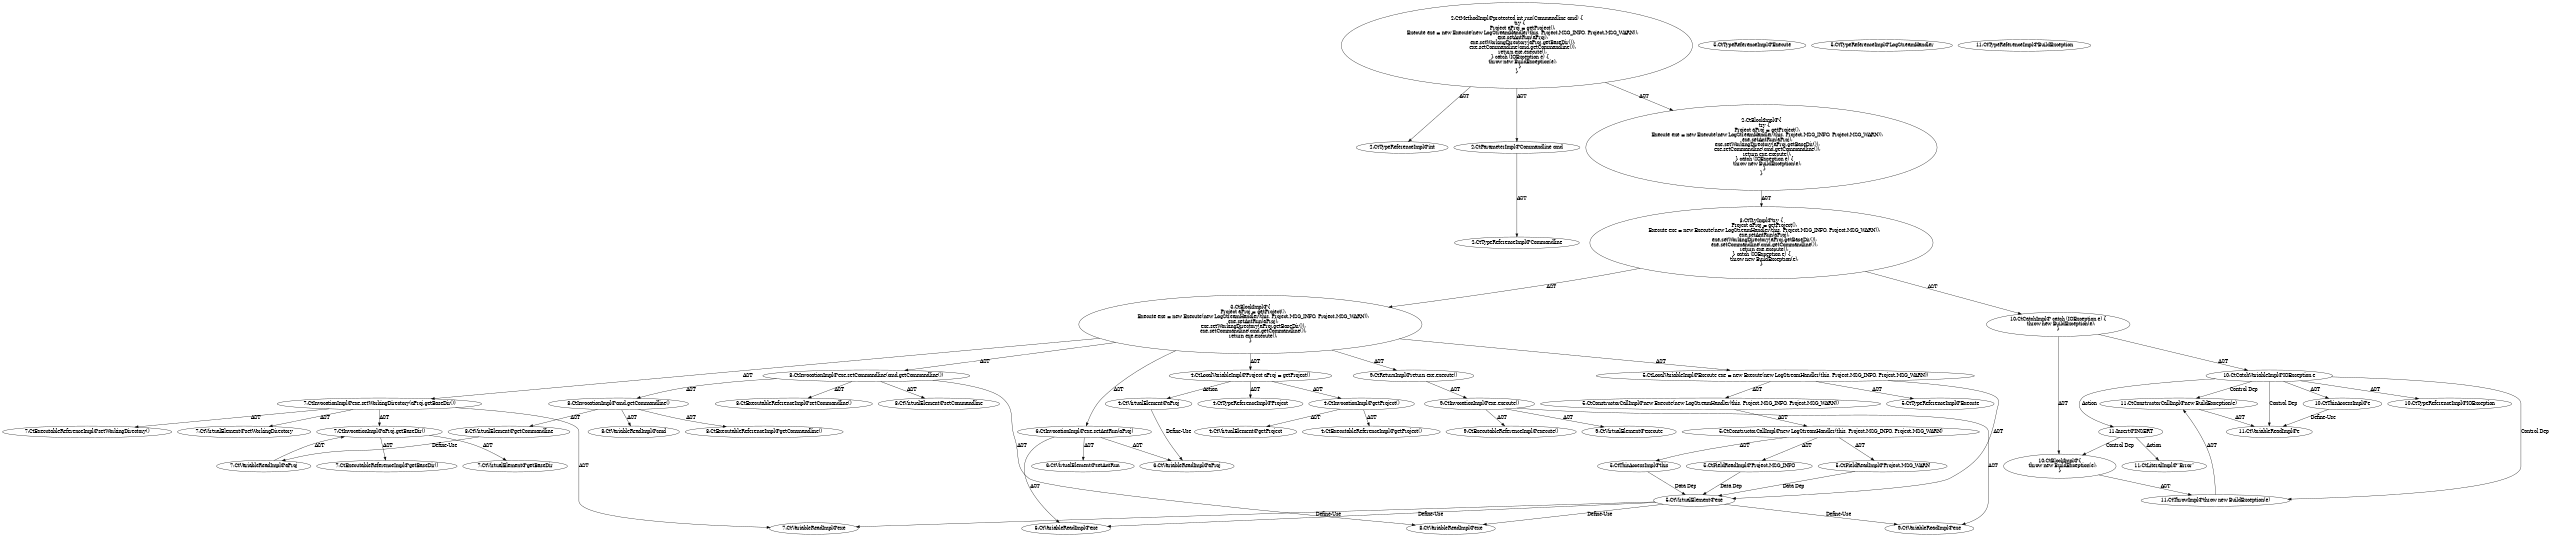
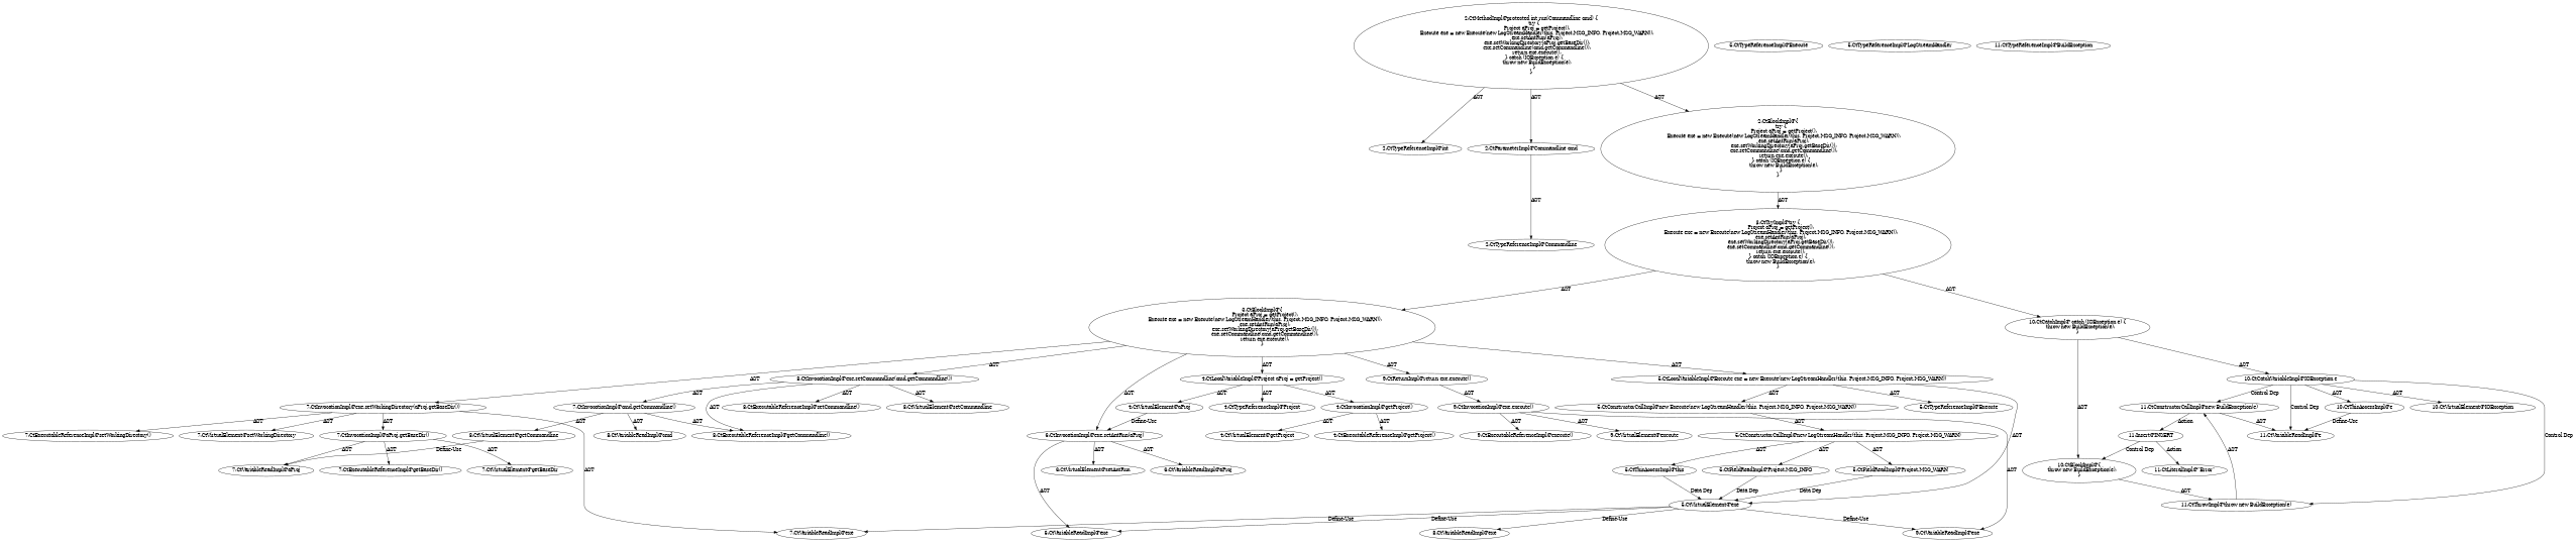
  digraph {
    node [shape=ellipse]
    n1 [label="2:CtTypeReferenceImpl@int"]
    n2 [label="2:CtParameterImpl@Commandline cmd"]
    n3 [label="2:CtTypeReferenceImpl@Commandline"]
    n4 [label="4:CtTypeReferenceImpl@Project"]
    n5 [label="4:CtExecutableReferenceImpl@getProject()"]
    n6 [label="4:CtVirtualElement@getProject"]
    n7 [label="4:CtInvocationImpl@getProject()"]
    n8 [label="4:CtVirtualElement@aProj"]
    n9 [label="6:CtVariableReadImpl@aProj"]
    n10 [label="7:CtVariableReadImpl@aProj"]
    n11 [label="4:CtLocalVariableImpl@Project aProj = getProject()"]
    n12 [label="5:CtTypeReferenceImpl@Execute"]
    n13 [label="5:CtTypeReferenceImpl@Execute"]
    n14 [label="5:CtTypeReferenceImpl@LogStreamHandler"]
    n15 [label="5:CtThisAccessImpl@this"]
    n16 [label="5:CtVirtualElement@exe"]
    n17 [label="6:CtVariableReadImpl@exe"]
    n18 [label="7:CtVariableReadImpl@exe"]
    n19 [label="8:CtVariableReadImpl@exe"]
    n20 [label="9:CtVariableReadImpl@exe"]
    n21 [label="5:CtFieldReadImpl@Project.MSG_INFO"]
    n22 [label="5:CtFieldReadImpl@Project.MSG_WARN"]
    n23 [label="5:CtConstructorCallImpl@new LogStreamHandler(this, Project.MSG_INFO, Project.MSG_WARN)"]
    n24 [label="5:CtConstructorCallImpl@new Execute(new LogStreamHandler(this, Project.MSG_INFO, Project.MSG_WARN))"]
    n25 [label="5:CtLocalVariableImpl@Execute exe = new Execute(new LogStreamHandler(this, Project.MSG_INFO, Project.MSG_WARN))"]
    n26 [label="6:CtVirtualElement@setAntRun"]
    n27 [label="6:CtInvocationImpl@exe.setAntRun(aProj)"]
    n28 [label="7:CtExecutableReferenceImpl@setWorkingDirectory()"]
    n29 [label="7:CtVirtualElement@setWorkingDirectory"]
    n30 [label="7:CtExecutableReferenceImpl@getBaseDir()"]
    n31 [label="7:CtVirtualElement@getBaseDir"]
    n32 [label="7:CtInvocationImpl@aProj.getBaseDir()"]
    n33 [label="7:CtInvocationImpl@exe.setWorkingDirectory(aProj.getBaseDir())"]
    n34 [label="8:CtExecutableReferenceImpl@setCommandline()"]
    n35 [label="8:CtVirtualElement@setCommandline"]
    n36 [label="8:CtExecutableReferenceImpl@getCommandline()"]
    n37 [label="8:CtVirtualElement@getCommandline"]
    n38 [label="8:CtVariableReadImpl@cmd"]
-   n39 [label="8:CtInvocationImpl@cmd.getCommandline()"]
+   n39 [label="7:CtInvocationImpl@cmd.getCommandline()"]
    n40 [label="8:CtInvocationImpl@exe.setCommandline(cmd.getCommandline())"]
    n41 [label="9:CtExecutableReferenceImpl@execute()"]
    n42 [label="9:CtVirtualElement@execute"]
    n43 [label="9:CtInvocationImpl@exe.execute()"]
    n44 [label="9:CtReturnImpl@return exe.execute()"]
    n45 [label="3:CtBlockImpl@\{\n    Project aProj = getProject();\n    Execute exe = new Execute(new LogStreamHandler(this, Project.MSG_INFO, Project.MSG_WARN));\n    exe.setAntRun(aProj);\n    exe.setWorkingDirectory(aProj.getBaseDir());\n    exe.setCommandline(cmd.getCommandline());\n    return exe.execute();\n\}"]
    n46 [label="10:CtThisAccessImpl@e"]
    n47 [label="11:CtVariableReadImpl@e"]
-   n48 [label="10:CtTypeReferenceImpl@IOException"]
+   n48 [label="10:CtVirtualElement@IOException"]
    n49 [label="10:CtCatchVariableImpl@IOException e"]
    n50 [label="11:CtConstructorCallImpl@new BuildException(e)"]
    n51 [label="11:CtThrowImpl@throw new BuildException(e)"]
    n52 [label="11:Insert@INSERT"]
    n53 [label="10:CtBlockImpl@\{\n    throw new BuildException(e);\n\}"]
    n54 [label="11:CtTypeReferenceImpl@BuildException"]
    n55 [label="11:CtLiteralImpl@\"Error\""]
    n56 [label="10:CtCatchImpl@ catch (IOException e) \{\n    throw new BuildException(e);\n\}"]
    n57 [label="3:CtTryImpl@try \{\n    Project aProj = getProject();\n    Execute exe = new Execute(new LogStreamHandler(this, Project.MSG_INFO, Project.MSG_WARN));\n    exe.setAntRun(aProj);\n    exe.setWorkingDirectory(aProj.getBaseDir());\n    exe.setCommandline(cmd.getCommandline());\n    return exe.execute();\n\} catch (IOException e) \{\n    throw new BuildException(e);\n\}"]
    n58 [label="2:CtBlockImpl@\{\n    try \{\n        Project aProj = getProject();\n        Execute exe = new Execute(new LogStreamHandler(this, Project.MSG_INFO, Project.MSG_WARN));\n        exe.setAntRun(aProj);\n        exe.setWorkingDirectory(aProj.getBaseDir());\n        exe.setCommandline(cmd.getCommandline());\n        return exe.execute();\n    \} catch (IOException e) \{\n        throw new BuildException(e);\n    \}\n\}"]
    n59 [label="2:CtMethodImpl@protected int run(Commandline cmd) \{\n    try \{\n        Project aProj = getProject();\n        Execute exe = new Execute(new LogStreamHandler(this, Project.MSG_INFO, Project.MSG_WARN));\n        exe.setAntRun(aProj);\n        exe.setWorkingDirectory(aProj.getBaseDir());\n        exe.setCommandline(cmd.getCommandline());\n        return exe.execute();\n    \} catch (IOException e) \{\n        throw new BuildException(e);\n    \}\n\}"]
    n2 -> n3 [label=AST]
    n7 -> n5 [label=AST]
    n7 -> n6 [label=AST]
-   n8 -> n9 [label="Define-Use"]
+   n8 -> n27 [label="Define-Use"]
    n11 -> n4 [label=AST]
    n11 -> n7 [label=AST]
-   n11 -> n8 [label=Action]
+   n11 -> n8 [label=AST]
    n15 -> n16 [label="Data Dep"]
    n16 -> n17 [label="Define-Use"]
    n16 -> n18 [label="Define-Use"]
    n16 -> n19 [label="Define-Use"]
    n16 -> n20 [label="Define-Use"]
    n21 -> n16 [label="Data Dep"]
    n22 -> n16 [label="Data Dep"]
    n23 -> n15 [label=AST]
    n23 -> n21 [label=AST]
    n23 -> n22 [label=AST]
    n24 -> n23 [label=AST]
    n25 -> n12 [label=AST]
    n25 -> n16 [label=AST]
    n25 -> n24 [label=AST]
    n27 -> n9 [label=AST]
    n27 -> n17 [label=AST]
    n27 -> n26 [label=AST]
-   n10 -> n32 [label=AST]
+   n32 -> n10 [label=AST]
    n32 -> n30 [label=AST]
    n32 -> n31 [label=AST]
    n33 -> n18 [label=AST]
    n33 -> n28 [label=AST]
    n33 -> n29 [label=AST]
    n33 -> n32 [label=AST]
    n37 -> n10 [label="Define-Use"]
    n39 -> n36 [label=AST]
    n39 -> n37 [label=AST]
    n39 -> n38 [label=AST]
-   n40 -> n19 [label=AST]
+   n40 -> n36 [label=AST]
    n40 -> n34 [label=AST]
    n40 -> n35 [label=AST]
    n40 -> n39 [label=AST]
    n43 -> n20 [label=AST]
    n43 -> n41 [label=AST]
    n43 -> n42 [label=AST]
    n44 -> n43 [label=AST]
    n45 -> n11 [label=AST]
    n45 -> n25 [label=AST]
    n45 -> n27 [label=AST]
    n45 -> n33 [label=AST]
    n45 -> n40 [label=AST]
    n45 -> n44 [label=AST]
    n46 -> n47 [label="Define-Use"]
    n49 -> n46 [label=AST]
    n49 -> n47 [label="Control Dep"]
    n49 -> n48 [label=AST]
    n49 -> n50 [label="Control Dep"]
    n49 -> n51 [label="Control Dep"]
    n50 -> n47 [label=AST]
-   n49 -> n52 [label=Action]
+   n50 -> n52 [label=Action]
    n51 -> n50 [label=AST]
    n52 -> n53 [label="Control Dep"]
    n52 -> n55 [label=Action]
    n53 -> n51 [label=AST]
    n56 -> n49 [label=AST]
    n56 -> n53 [label=AST]
    n57 -> n45 [label=AST]
    n57 -> n56 [label=AST]
    n58 -> n57 [label=AST]
    n59 -> n1 [label=AST]
    n59 -> n2 [label=AST]
    n59 -> n58 [label=AST]
  }
